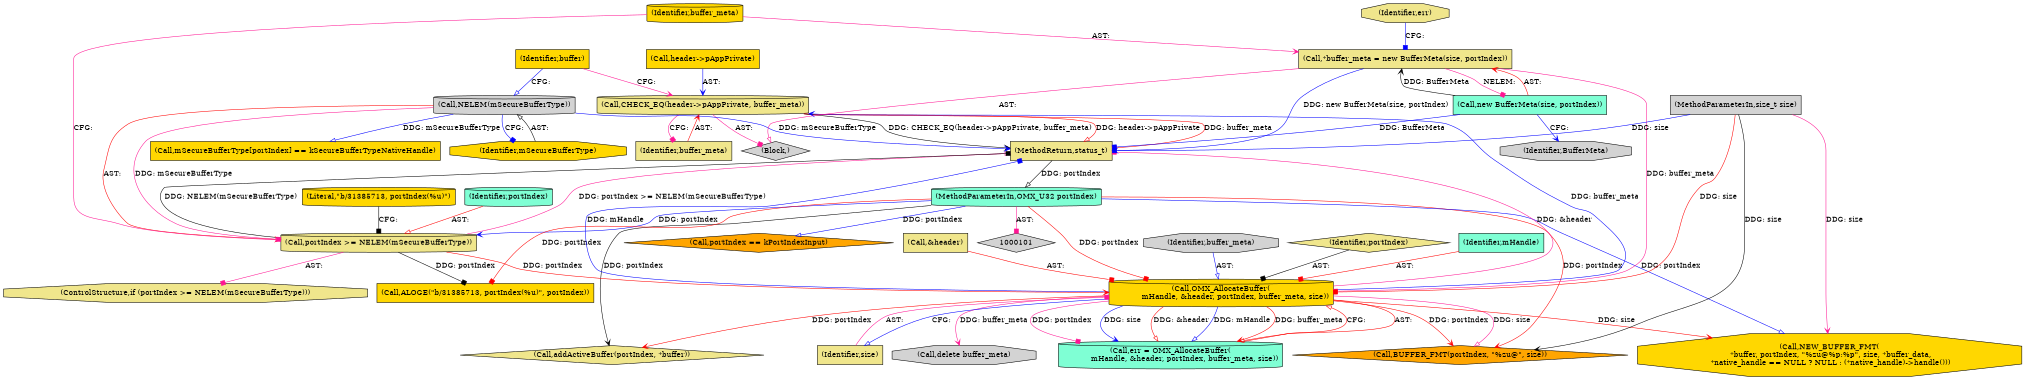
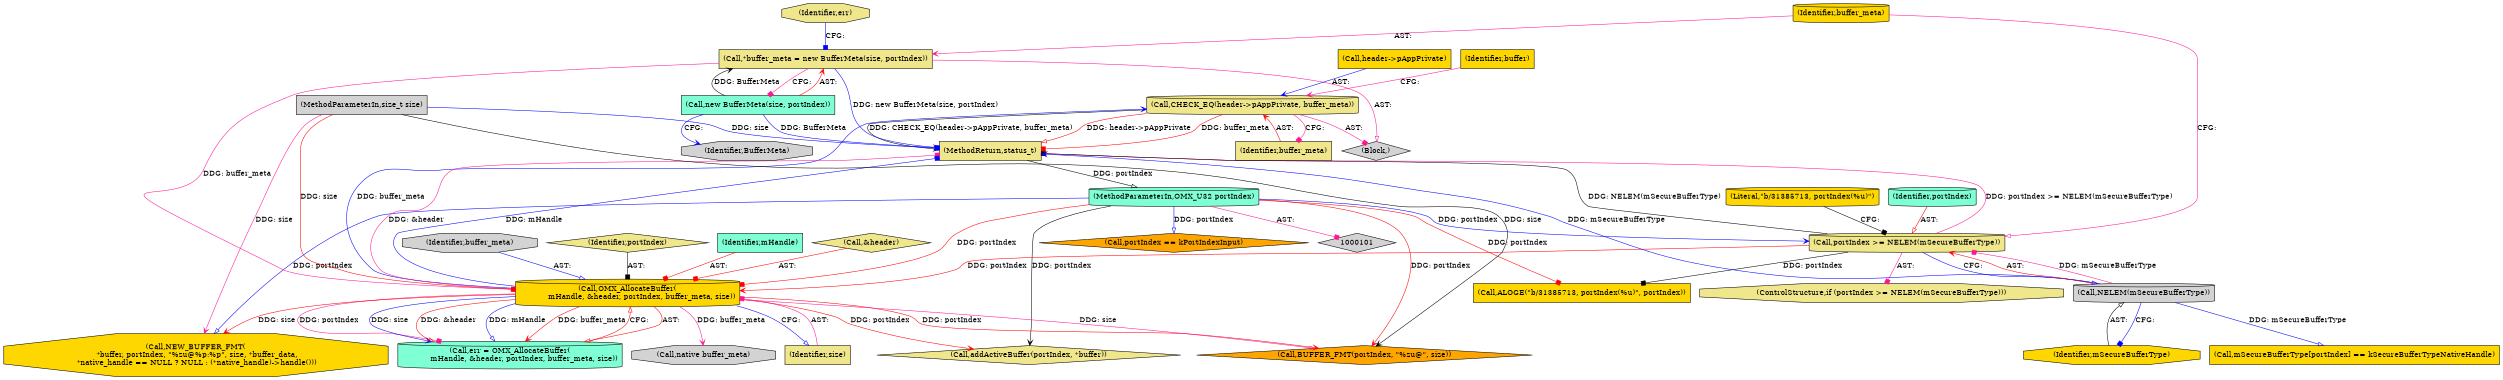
  digraph {
    node [fillcolor=khaki shape=box style=filled]
    edge [arrowhead=box color=red]
    n1 [label="(Call,CHECK_EQ(header->pAppPrivate, buffer_meta))" shape=cylinder]
    n2 [label="(MethodReturn,status_t)"]
    n3 [fillcolor=lightgrey label="(Block,)" shape=diamond]
    n4 [label="(Identifier,buffer_meta)"]
    n5 [fillcolor=aquamarine label="(MethodParameterIn,OMX_U32 portIndex)" shape=cylinder]
    n6 [fillcolor=gold label="(Call,OMX_AllocateBuffer(\n            mHandle, &header, portIndex, buffer_meta, size))" shape=cylinder]
-   n7 [fillcolor=lightgrey label="(Call,delete buffer_meta)" shape=octagon]
+   n7 [fillcolor=lightgrey label="(Call,native buffer_meta)" shape=octagon]
    n8 [label="(Identifier,size)"]
    n9 [label="(Call,addActiveBuffer(portIndex, *buffer))" shape=diamond]
    n10 [fillcolor=orange label="(Call,BUFFER_FMT(portIndex, \"%zu@\", size))" shape=diamond]
    n11 [fillcolor=aquamarine label="(Call,err = OMX_AllocateBuffer(\n            mHandle, &header, portIndex, buffer_meta, size))" shape=cylinder]
    n12 [fillcolor=gold label="(Call,NEW_BUFFER_FMT(\n *buffer, portIndex, \"%zu@%p:%p\", size, *buffer_data,\n *native_handle == NULL ? NULL : (*native_handle)->handle()))" shape=octagon]
    n13 [label="(Call,portIndex >= NELEM(mSecureBufferType))" shape=cylinder]
    n14 [fillcolor=lightgrey label="(Call,NELEM(mSecureBufferType))" shape=cylinder]
    n15 [fillcolor=gold label="(Call,ALOGE(\"b/31385713, portIndex(%u)\", portIndex))"]
    n16 [label="(ControlStructure,if (portIndex >= NELEM(mSecureBufferType)))" shape=octagon]
    n17 [fillcolor=gold label="(Identifier,mSecureBufferType)" shape=octagon]
    n18 [fillcolor=gold label="(Call,mSecureBufferType[portIndex] == kSecureBufferTypeNativeHandle)"]
    n19 [fillcolor=orange label="(Call,portIndex == kPortIndexInput)" shape=diamond]
    1000101 [fillcolor=lightgrey shape=diamond]
    n21 [label="(Call,*buffer_meta = new BufferMeta(size, portIndex))"]
    n22 [fillcolor=aquamarine label="(Call,new BufferMeta(size, portIndex))"]
    n23 [fillcolor=lightgrey label="(Identifier,BufferMeta)" shape=octagon]
    n24 [fillcolor=lightgrey label="(MethodParameterIn,size_t size)"]
    n25 [fillcolor=lightgrey label="(Identifier,buffer_meta)" shape=octagon]
    n26 [fillcolor=gold label="(Identifier,buffer_meta)" shape=cylinder]
    n27 [label="(Identifier,portIndex)" shape=diamond]
    n28 [fillcolor=aquamarine label="(Identifier,mHandle)"]
-   n29 [label="(Call,&header)"]
+   n29 [label="(Call,&header)" shape=diamond]
    n30 [fillcolor=gold label="(Identifier,buffer)"]
    n31 [fillcolor=gold label="(Literal,\"b/31385713, portIndex(%u)\")" shape=cylinder]
    n32 [fillcolor=aquamarine label="(Identifier,portIndex)" shape=cylinder]
    n33 [label="(Identifier,err)" shape=octagon]
    n34 [fillcolor=gold label="(Call,header->pAppPrivate)"]
    n1 -> n2 [arrowhead=onormal label="DDG: header->pAppPrivate"]
    n1 -> n2 [label="DDG: buffer_meta"]
    n1 -> n2 [arrowhead=vee color=black label="DDG: CHECK_EQ(header->pAppPrivate, buffer_meta)"]
    n1 -> n3 [color=deeppink label="AST: "]
    n1 -> n4 [color=deeppink label="CFG: "]
    n2 -> n5 [arrowhead=onormal color=black label="DDG: portIndex"]
    n4 -> n1 [arrowhead=vee label="AST: "]
    n5 -> n6 [label="DDG: portIndex"]
    n5 -> n9 [arrowhead=vee color=black label="DDG: portIndex"]
    n5 -> n10 [arrowhead=vee label="DDG: portIndex"]
    n5 -> n12 [arrowhead=onormal color=blue label="DDG: portIndex"]
    n5 -> n13 [arrowhead=vee color=blue label="DDG: portIndex"]
    n5 -> n15 [label="DDG: portIndex"]
    n5 -> n19 [arrowhead=onormal color=blue label="DDG: portIndex"]
    n5 -> 1000101 [color=deeppink label="AST: "]
    n6 -> n1 [arrowhead=vee color=blue label="DDG: buffer_meta"]
    n6 -> n2 [color=deeppink label="DDG: &header"]
    n6 -> n2 [color=blue label="DDG: mHandle"]
    n6 -> n7 [arrowhead=vee color=deeppink label="DDG: buffer_meta"]
    n6 -> n8 [arrowhead=onormal color=blue label="CFG: "]
    n6 -> n9 [arrowhead=vee label="DDG: portIndex"]
    n6 -> n10 [arrowhead=vee label="DDG: portIndex"]
    n6 -> n10 [arrowhead=onormal color=deeppink label="DDG: size"]
    n6 -> n11 [arrowhead=onormal label="AST: "]
    n6 -> n11 [color=deeppink label="DDG: portIndex"]
    n6 -> n11 [arrowhead=vee color=blue label="DDG: size"]
    n6 -> n11 [arrowhead=onormal label="DDG: &header"]
    n6 -> n11 [arrowhead=onormal color=blue label="DDG: mHandle"]
    n6 -> n11 [arrowhead=vee label="DDG: buffer_meta"]
    n6 -> n12 [arrowhead=vee label="DDG: size"]
    n8 -> n6 [color=deeppink label="AST: "]
    n11 -> n6 [arrowhead=onormal label="CFG: "]
    n13 -> n2 [arrowhead=onormal color=deeppink label="DDG: portIndex >= NELEM(mSecureBufferType)"]
    n13 -> n2 [color=black label="DDG: NELEM(mSecureBufferType)"]
    n13 -> n6 [arrowhead=vee label="DDG: portIndex"]
-   n30 -> n14 [arrowhead=onormal color=blue label="CFG: "]
+   n13 -> n14 [arrowhead=onormal color=blue label="CFG: "]
    n13 -> n15 [color=black label="DDG: portIndex"]
    n13 -> n16 [color=deeppink label="AST: "]
    n14 -> n2 [arrowhead=vee color=blue label="DDG: mSecureBufferType"]
    n14 -> n13 [arrowhead=vee label="AST: "]
    n14 -> n13 [color=deeppink label="DDG: mSecureBufferType"]
    n14 -> n17 [color=blue label="CFG: "]
    n14 -> n18 [arrowhead=onormal color=blue label="DDG: mSecureBufferType"]
    n17 -> n14 [arrowhead=onormal color=black label="AST: "]
    n21 -> n2 [arrowhead=vee color=blue label="DDG: new BufferMeta(size, portIndex)"]
    n21 -> n3 [arrowhead=onormal color=deeppink label="AST: "]
    n21 -> n6 [color=deeppink label="DDG: buffer_meta"]
-   n21 -> n22 [color=deeppink label="NELEM: "]
+   n21 -> n22 [color=deeppink label="CFG: "]
    n22 -> n2 [color=blue label="DDG: BufferMeta"]
    n22 -> n21 [arrowhead=vee label="AST: "]
    n22 -> n21 [arrowhead=vee color=black label="DDG: BufferMeta"]
    n22 -> n23 [arrowhead=vee color=blue label="CFG: "]
    n24 -> n2 [color=blue label="DDG: size"]
    n24 -> n6 [label="DDG: size"]
    n24 -> n10 [arrowhead=vee color=black label="DDG: size"]
    n24 -> n12 [arrowhead=vee color=deeppink label="DDG: size"]
    n25 -> n6 [arrowhead=onormal color=blue label="AST: "]
    n26 -> n13 [arrowhead=onormal color=deeppink label="CFG: "]
    n26 -> n21 [arrowhead=vee color=deeppink label="AST: "]
    n27 -> n6 [color=black label="AST: "]
    n28 -> n6 [label="AST: "]
    n29 -> n6 [label="AST: "]
    n30 -> n1 [arrowhead=vee color=deeppink label="CFG: "]
    n31 -> n13 [color=black label="CFG: "]
    n32 -> n13 [arrowhead=onormal label="AST: "]
    n33 -> n21 [color=blue label="CFG: "]
    n34 -> n1 [arrowhead=vee color=blue label="AST: "]
  }
